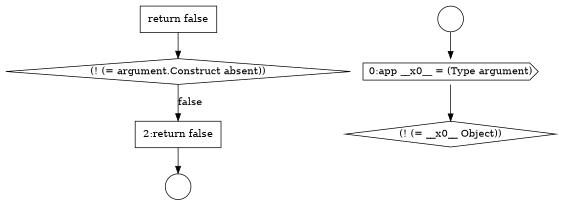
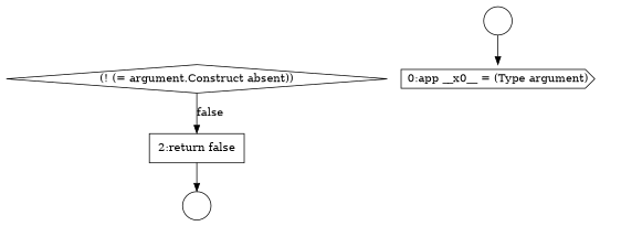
  digraph {
    node [color=black fillcolor=white shape=none style=filled]
    edge [color=black]
    n1 [label=<<font color="black">     <table border="0" cellborder="1" cellspacing="0" cellpadding="10">       <tr><td align="left">2:return false</td></tr>     </table>   </font>> margin=0]
    n2 [label=" " shape=circle]
    n3 [label=<<font color="black">0:app __x0__ = (Type argument)</font>> shape=cds]
-   n4 [label=<<font color="black">(! (= __x0__ Object))</font>> shape=diamond]
-   n5 [label=<<font color="black">     <table border="0" cellborder="1" cellspacing="0" cellpadding="10">       <tr><td align="left">return false</td></tr>     </table>   </font>> margin=0]
    n6 [label=<<font color="black">(! (= argument.Construct absent))</font>> shape=diamond]
    n7 [label=" " shape=circle]
    n1 -> n2
-   n3 -> n4
-   n5 -> n6
    n6 -> n1 [label=<<font color="black">false</font>>]
    n7 -> n3
  }
